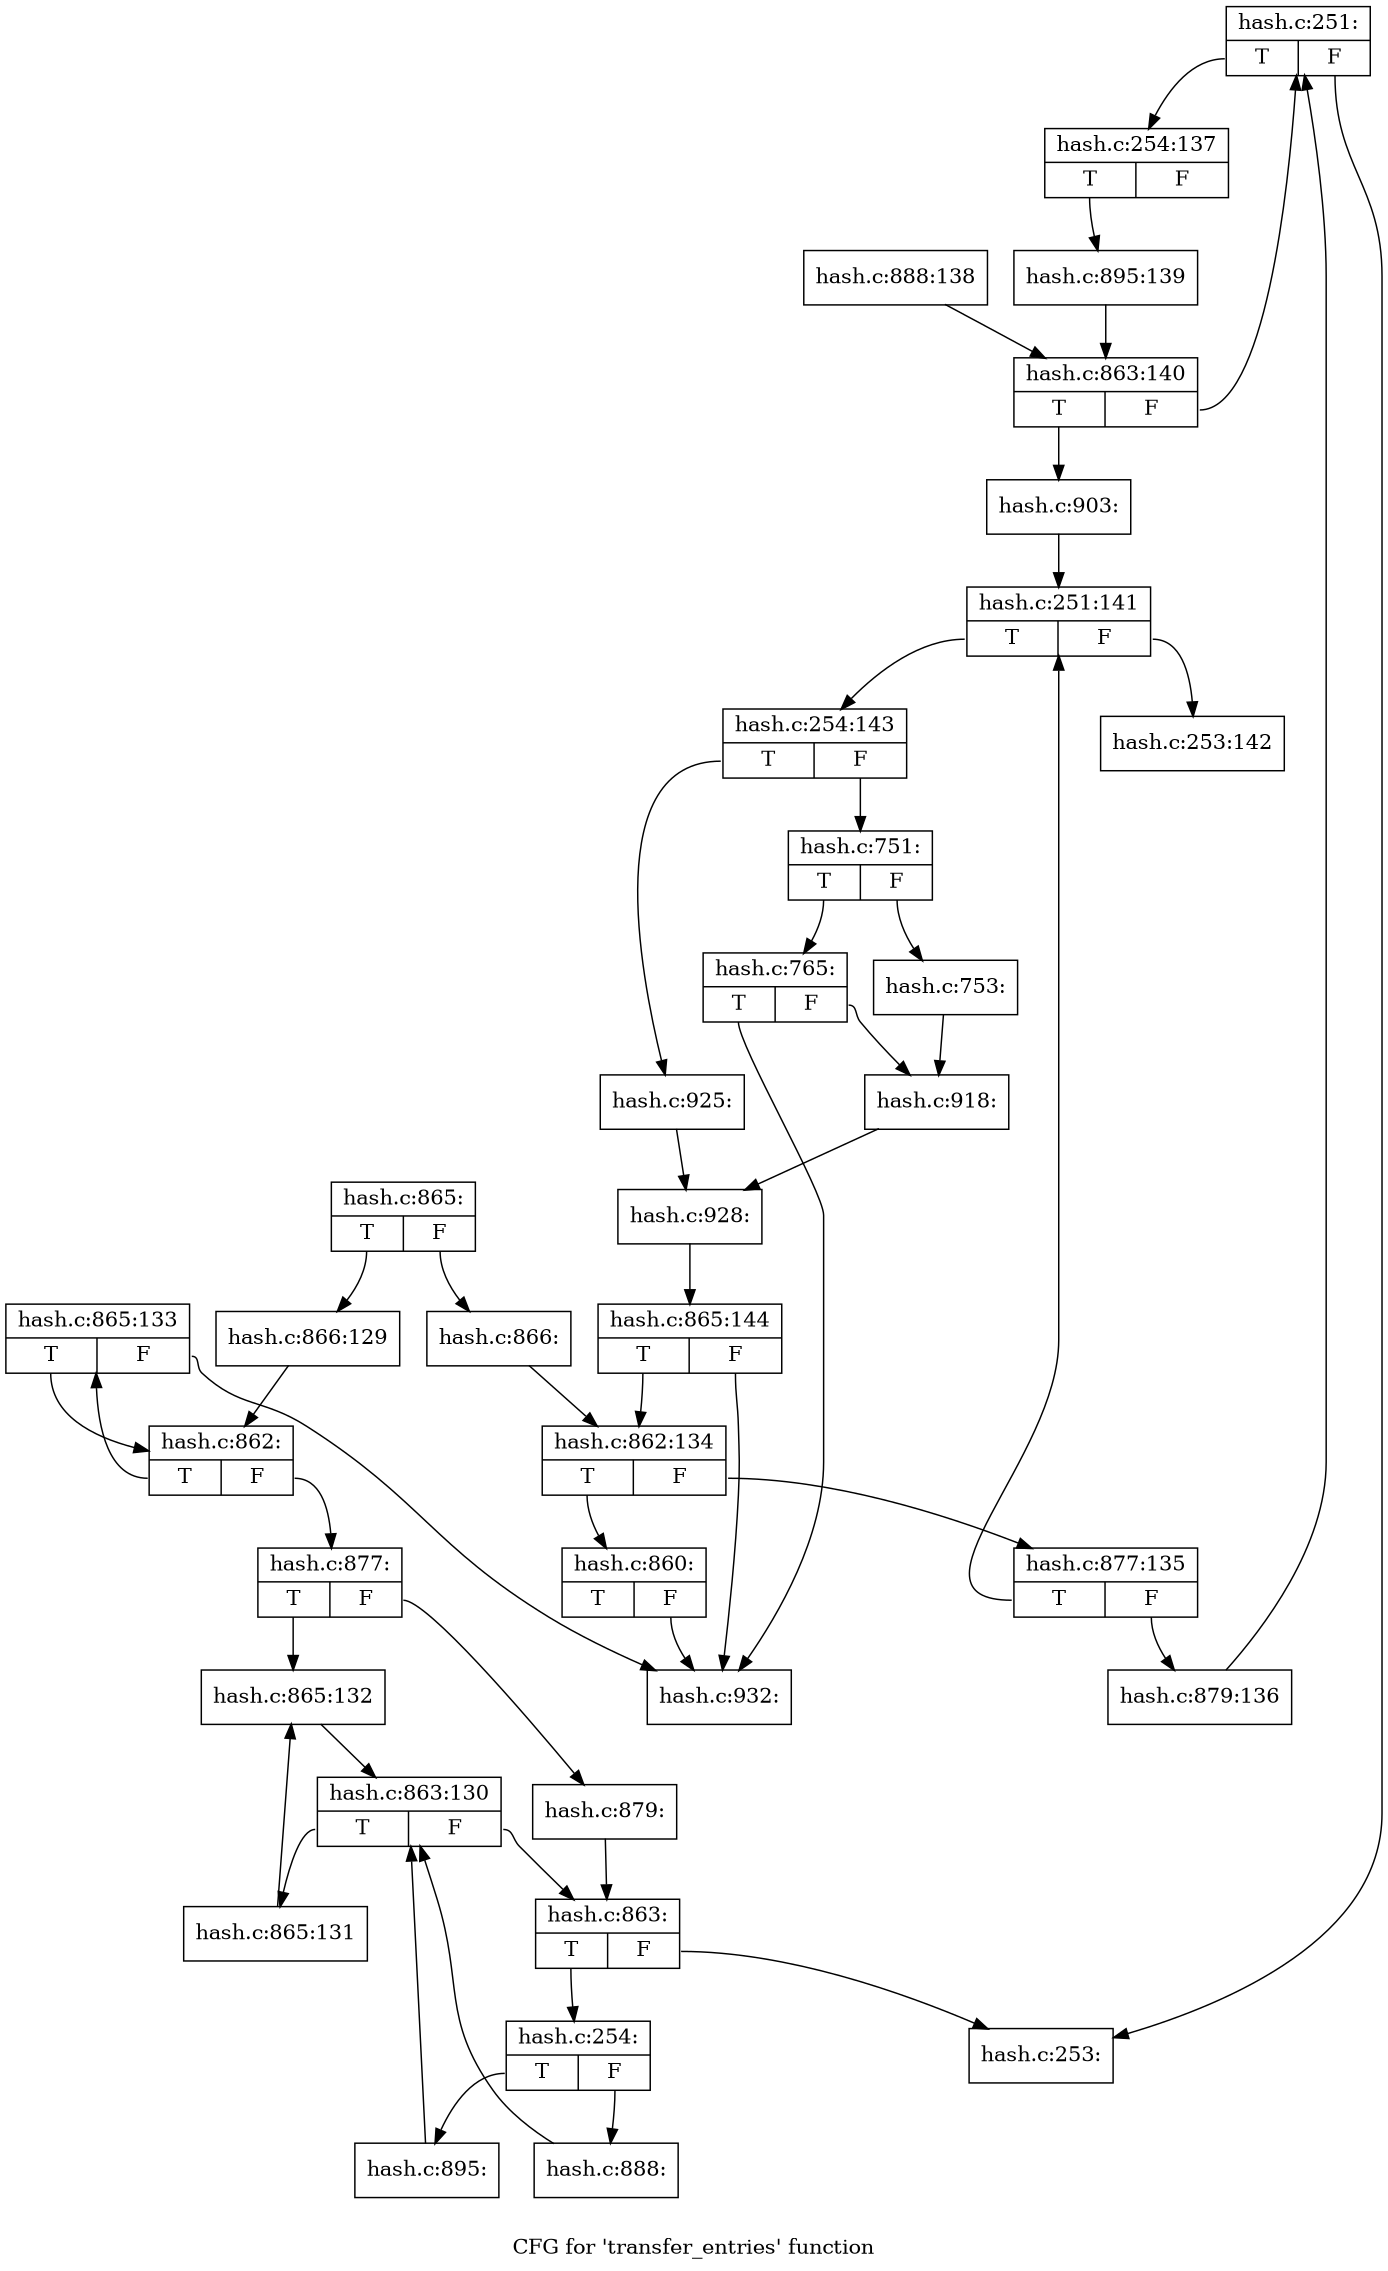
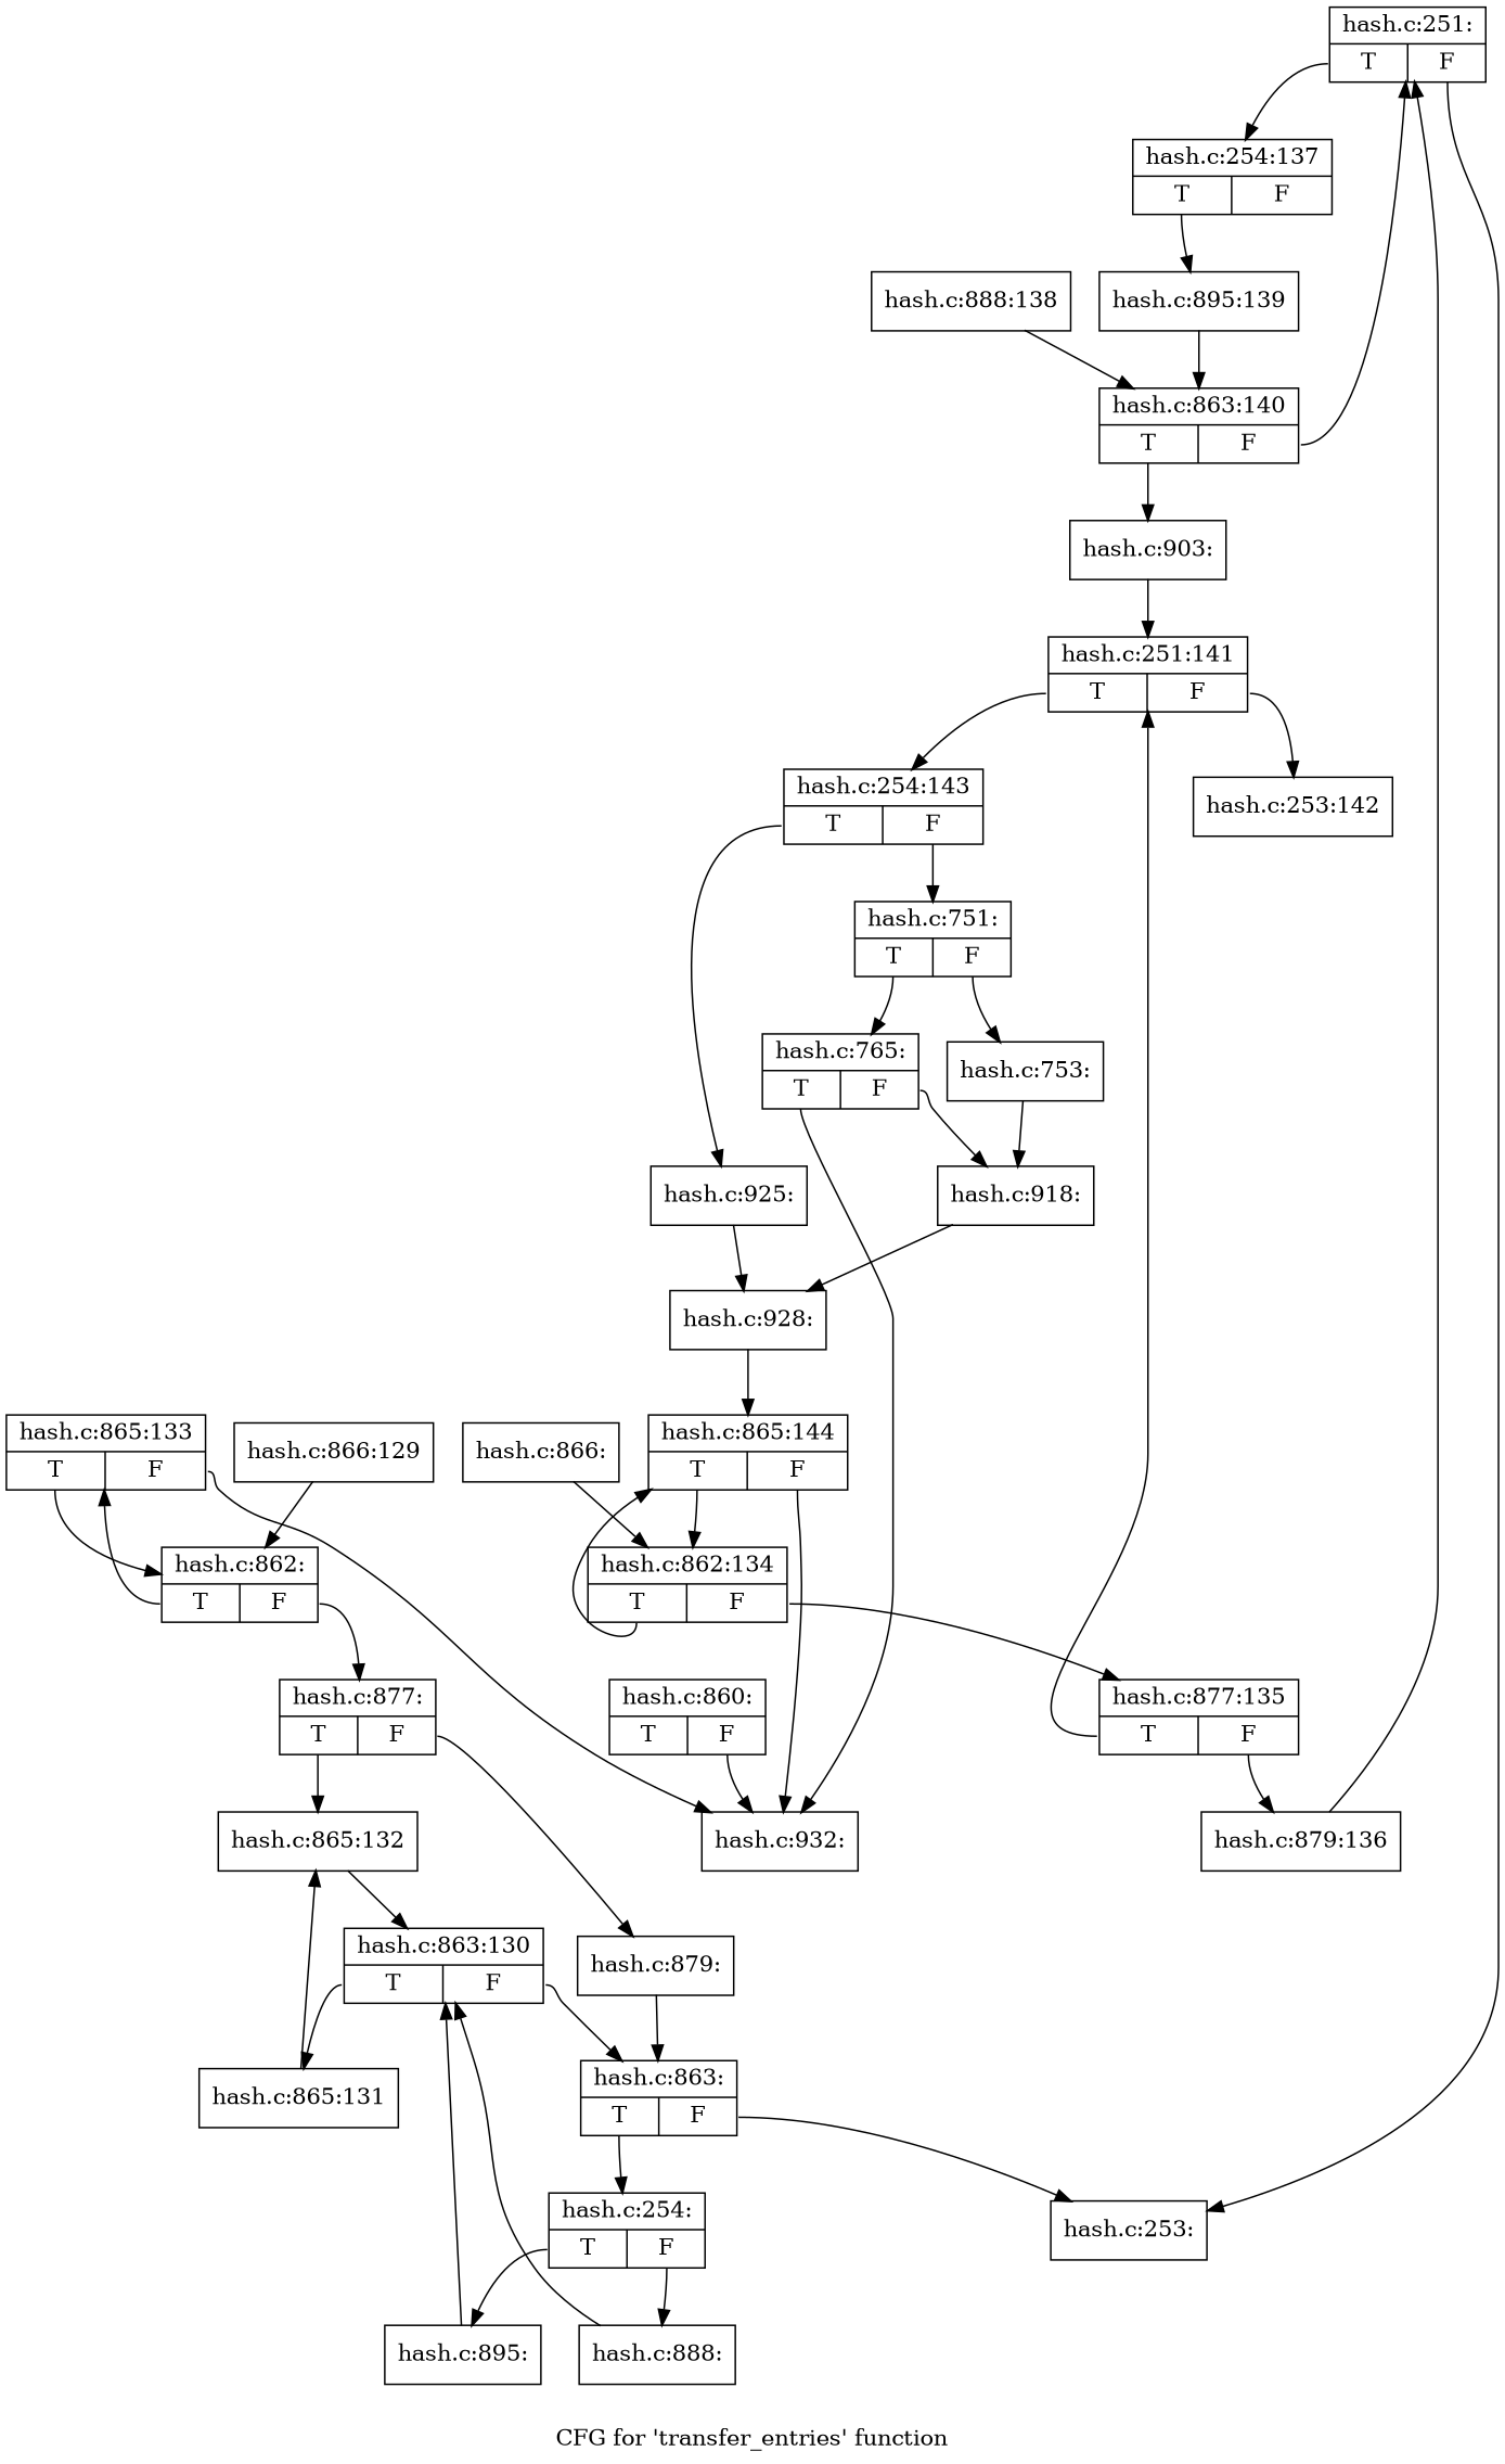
  digraph {
    label="CFG for 'transfer_entries' function"
    node [shape=record]
    edge [tailport=s0]
    n1 [label="{hash.c:860:|{<s0>T|<s1>F}}"]
    n2 [label="{hash.c:932:}"]
-   n3 [label="{hash.c:865:|{<s0>T|<s1>F}}"]
    n4 [label="{hash.c:866:129}"]
    n5 [label="{hash.c:866:}"]
    n6 [label="{hash.c:862:|{<s0>T|<s1>F}}"]
    n7 [label="{hash.c:862:134|{<s0>T|<s1>F}}"]
    n8 [label="{hash.c:865:133|{<s0>T|<s1>F}}"]
    n9 [label="{hash.c:877:|{<s0>T|<s1>F}}"]
    n10 [label="{hash.c:865:144|{<s0>T|<s1>F}}"]
    n11 [label="{hash.c:877:135|{<s0>T|<s1>F}}"]
    n12 [label="{hash.c:251:141|{<s0>T|<s1>F}}"]
    n13 [label="{hash.c:879:136}"]
    n14 [label="{hash.c:865:132}"]
    n15 [label="{hash.c:879:}"]
    n16 [label="{hash.c:863:130|{<s0>T|<s1>F}}"]
    n17 [label="{hash.c:863:|{<s0>T|<s1>F}}"]
    n18 [label="{hash.c:254:|{<s0>T|<s1>F}}"]
    n19 [label="{hash.c:253:}"]
    n20 [label="{hash.c:895:}"]
    n21 [label="{hash.c:888:}"]
    n22 [label="{hash.c:865:131}"]
    n23 [label="{hash.c:254:143|{<s0>T|<s1>F}}"]
    n24 [label="{hash.c:253:142}"]
    n25 [label="{hash.c:251:|{<s0>T|<s1>F}}"]
    n26 [label="{hash.c:925:}"]
    n27 [label="{hash.c:751:|{<s0>T|<s1>F}}"]
    n28 [label="{hash.c:254:137|{<s0>T|<s1>F}}"]
    n29 [label="{hash.c:895:139}"]
    n30 [label="{hash.c:863:140|{<s0>T|<s1>F}}"]
    n31 [label="{hash.c:888:138}"]
    n32 [label="{hash.c:903:}"]
    n33 [label="{hash.c:928:}"]
    n34 [label="{hash.c:765:|{<s0>T|<s1>F}}"]
    n35 [label="{hash.c:753:}"]
    n36 [label="{hash.c:918:}"]
    n1 -> n2 [tailport=s1]
-   n3 -> n4
-   n3 -> n5 [tailport=s1]
    n4 -> n6
    n5 -> n7
    n6 -> n8
    n6 -> n9 [tailport=s1]
-   n7 -> n1
+   n7 -> n10
    n7 -> n11 [tailport=s1]
    n8 -> n2 [tailport=s1]
    n8 -> n6
    n9 -> n14
    n9 -> n15 [tailport=s1]
    n10 -> n2 [tailport=s1]
    n10 -> n7
    n11 -> n12
    n11 -> n13 [tailport=s1]
    n12 -> n23
    n12 -> n24 [tailport=s1]
    n13 -> n25
    n14 -> n16
    n15 -> n17
    n16 -> n17 [tailport=s1]
    n16 -> n22
    n17 -> n18
    n17 -> n19 [tailport=s1]
    n18 -> n20
    n18 -> n21 [tailport=s1]
    n20 -> n16
    n21 -> n16
    n22 -> n14
    n23 -> n26
    n23 -> n27 [tailport=s1]
    n25 -> n19 [tailport=s1]
    n25 -> n28
    n26 -> n33
    n27 -> n34
    n27 -> n35 [tailport=s1]
    n28 -> n29
    n29 -> n30
    n30 -> n25 [tailport=s1]
    n30 -> n32
    n31 -> n30
    n32 -> n12
    n33 -> n10
    n34 -> n2
    n34 -> n36 [tailport=s1]
    n35 -> n36
    n36 -> n33
  }
